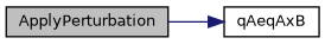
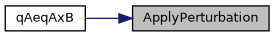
  digraph {
    rankdir=LR
    node [color=black fontname=Helvetica fontsize=10 shape=record style=filled]
    n1 [fillcolor=grey75 fontcolor=black height=0.2 label=ApplyPerturbation width=0.4]
    n2 [fillcolor=white height=0.2 label=qAeqAxB width=0.4]
-   n1 -> n2 [color=midnightblue fontname=Helvetica fontsize=10 labelfontname=Helvetica labelfontsize=10 style=solid]
+   n2 -> n1 [color=midnightblue fontname=Helvetica fontsize=10 labelfontname=Helvetica labelfontsize=10 style=solid]
  }
